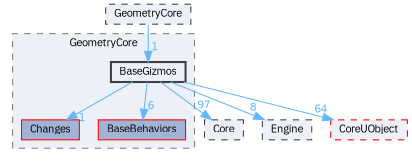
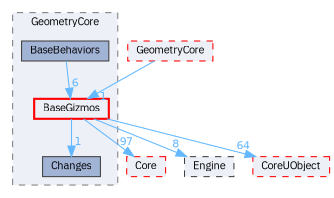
  digraph {
    compound=true
    fontname="IBM Plex Sans"
    node [color=red fillcolor="#edf0f7" fontname="IBM Plex Sans" fontsize=10 shape=box style="filled,dashed"]
    edge [color=steelblue1 fontcolor=steelblue1 fontname="IBM Plex Sans" fontsize=10 headlabel=1 labeldistance=1.5 labelfontname=Helvetica labelfontsize=10]
-   n1 [fillcolor="#a2b4d6" height=0.2 label=Changes style=filled width=0.4]
-   n2 [fillcolor="#a2b4d6" height=0.2 label=BaseBehaviors style=filled width=0.4]
-   n3 [color=grey25 height=0.2 label=BaseGizmos style="filled,bold" width=0.4]
-   n4 [color=grey25 height=0.2 label=Core width=0.4]
+   n1 [color=grey25 fillcolor="#a2b4d6" height=0.2 label=Changes style=filled width=0.4]
+   n2 [color=grey25 fillcolor="#a2b4d6" height=0.2 label=BaseBehaviors style=filled width=0.4]
+   n3 [height=0.2 label=BaseGizmos style="filled,bold" width=0.4]
+   n4 [height=0.2 label=Core width=0.4]
    n5 [color=grey25 height=0.2 label=Engine width=0.4]
    n6 [height=0.2 label=CoreUObject width=0.4]
-   n7 [color=grey25 height=0.2 label=GeometryCore width=0.4]
+   n7 [height=0.2 label=GeometryCore width=0.4]
    subgraph cluster_1 {
      bgcolor="#edf0f7"
      fontsize=10
      label=GeometryCore
      pencolor=grey50
      style="filled,dashed"
      n1
      n2
      n3
    }
    n3 -> n1
-   n3 -> n2 [headlabel=6]
+   n2 -> n3 [headlabel=6]
    n3 -> n4 [headlabel=97]
    n3 -> n5 [headlabel=8]
    n3 -> n6 [headlabel=64]
    n7 -> n3
  }
